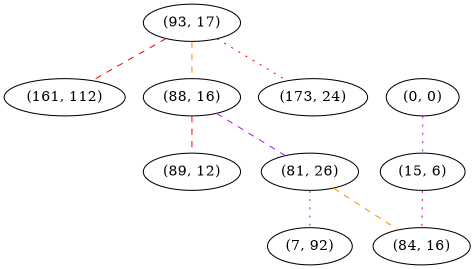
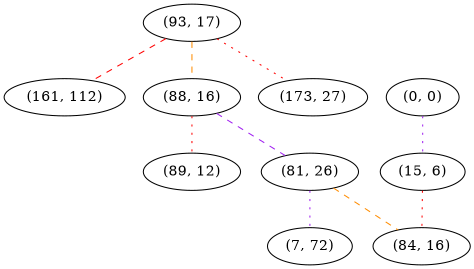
  graph {
    edge [color=red style=dashed weight=1]
    "(93, 17)"
    "(161, 112)"
    "(88, 16)"
-   "(173, 27)" [label="(173, 24)"]
+   "(173, 27)"
    "(89, 12)"
    "(81, 26)"
    "(0, 0)"
    "(15, 6)"
    "(84, 16)"
-   "(7, 72)" [label="(7, 92)"]
+   "(7, 72)"
    "(93, 17)" -- "(161, 112)"
    "(93, 17)" -- "(88, 16)" [color=darkorange]
    "(93, 17)" -- "(173, 27)" [style=dotted]
-   "(88, 16)" -- "(89, 12)"
+   "(88, 16)" -- "(89, 12)" [style=dotted]
    "(88, 16)" -- "(81, 26)" [color=purple]
    "(81, 26)" -- "(84, 16)" [color=darkorange]
    "(81, 26)" -- "(7, 72)" [color=purple style=dotted]
    "(0, 0)" -- "(15, 6)" [color=purple style=dotted weight=4]
    "(15, 6)" -- "(84, 16)" [style=dotted]
  }
